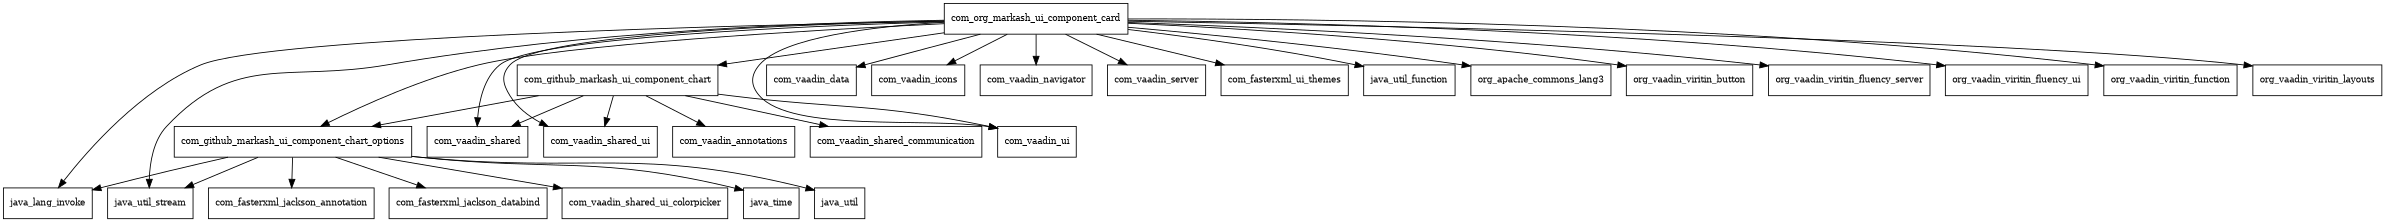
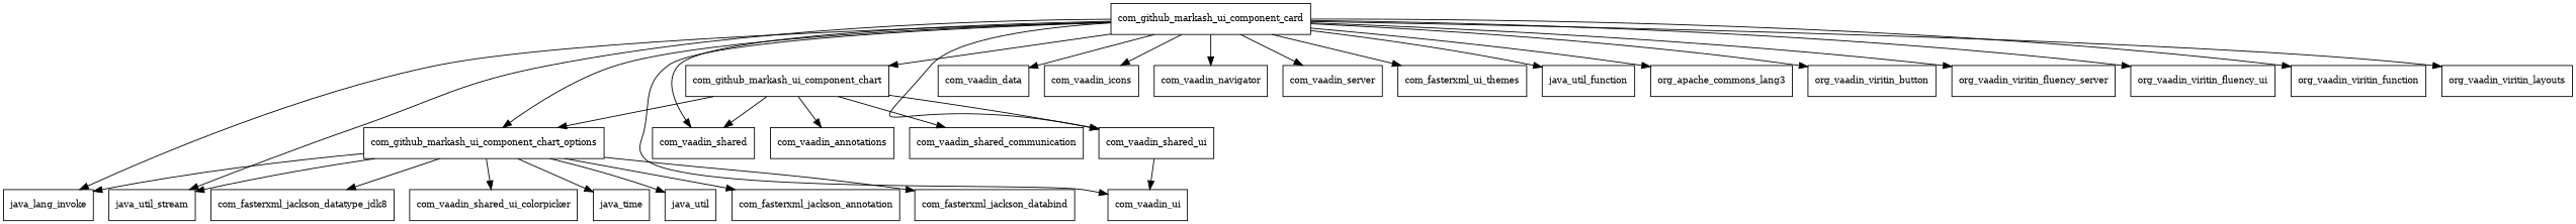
  digraph {
    node [fontsize=10.0 shape=box]
-   com_github_markash_ui_component_card [label=com_org_markash_ui_component_card]
+   com_github_markash_ui_component_card
    com_github_markash_ui_component_chart
    com_github_markash_ui_component_chart_options
    com_vaadin_data
    com_vaadin_icons
    com_vaadin_navigator
    com_vaadin_server
    com_vaadin_shared
    com_vaadin_shared_ui
    com_vaadin_ui
    n11 [label=com_fasterxml_ui_themes]
    java_lang_invoke
    java_util_function
    java_util_stream
    org_apache_commons_lang3
    org_vaadin_viritin_button
    org_vaadin_viritin_fluency_server
    org_vaadin_viritin_fluency_ui
    n19 [label=org_vaadin_viritin_function]
    org_vaadin_viritin_layouts
    com_vaadin_annotations
    com_vaadin_shared_communication
    java_util
    com_fasterxml_jackson_annotation
    com_fasterxml_jackson_databind
+   com_fasterxml_jackson_datatype_jdk8
    com_vaadin_shared_ui_colorpicker
    java_time
    com_github_markash_ui_component_card -> com_github_markash_ui_component_chart
    com_github_markash_ui_component_card -> com_github_markash_ui_component_chart_options
    com_github_markash_ui_component_card -> com_vaadin_data
    com_github_markash_ui_component_card -> com_vaadin_icons
    com_github_markash_ui_component_card -> com_vaadin_navigator
    com_github_markash_ui_component_card -> com_vaadin_server
    com_github_markash_ui_component_card -> com_vaadin_shared
    com_github_markash_ui_component_card -> com_vaadin_shared_ui
    com_github_markash_ui_component_card -> com_vaadin_ui
    com_github_markash_ui_component_card -> n11
    com_github_markash_ui_component_card -> java_lang_invoke
    com_github_markash_ui_component_card -> java_util_function
    com_github_markash_ui_component_card -> java_util_stream
    com_github_markash_ui_component_card -> org_apache_commons_lang3
    com_github_markash_ui_component_card -> org_vaadin_viritin_button
    com_github_markash_ui_component_card -> org_vaadin_viritin_fluency_server
    com_github_markash_ui_component_card -> org_vaadin_viritin_fluency_ui
    com_github_markash_ui_component_card -> n19
    com_github_markash_ui_component_card -> org_vaadin_viritin_layouts
    com_github_markash_ui_component_chart -> com_github_markash_ui_component_chart_options
    com_github_markash_ui_component_chart -> com_vaadin_shared
    com_github_markash_ui_component_chart -> com_vaadin_shared_ui
-   com_github_markash_ui_component_chart -> com_vaadin_ui
+   com_vaadin_shared_ui -> com_vaadin_ui
    com_github_markash_ui_component_chart -> com_vaadin_annotations
    com_github_markash_ui_component_chart -> com_vaadin_shared_communication
    com_github_markash_ui_component_chart_options -> java_lang_invoke
    com_github_markash_ui_component_chart_options -> java_util_stream
    com_github_markash_ui_component_chart_options -> java_util
    com_github_markash_ui_component_chart_options -> com_fasterxml_jackson_annotation
    com_github_markash_ui_component_chart_options -> com_fasterxml_jackson_databind
+   com_github_markash_ui_component_chart_options -> com_fasterxml_jackson_datatype_jdk8
    com_github_markash_ui_component_chart_options -> com_vaadin_shared_ui_colorpicker
    com_github_markash_ui_component_chart_options -> java_time
  }
